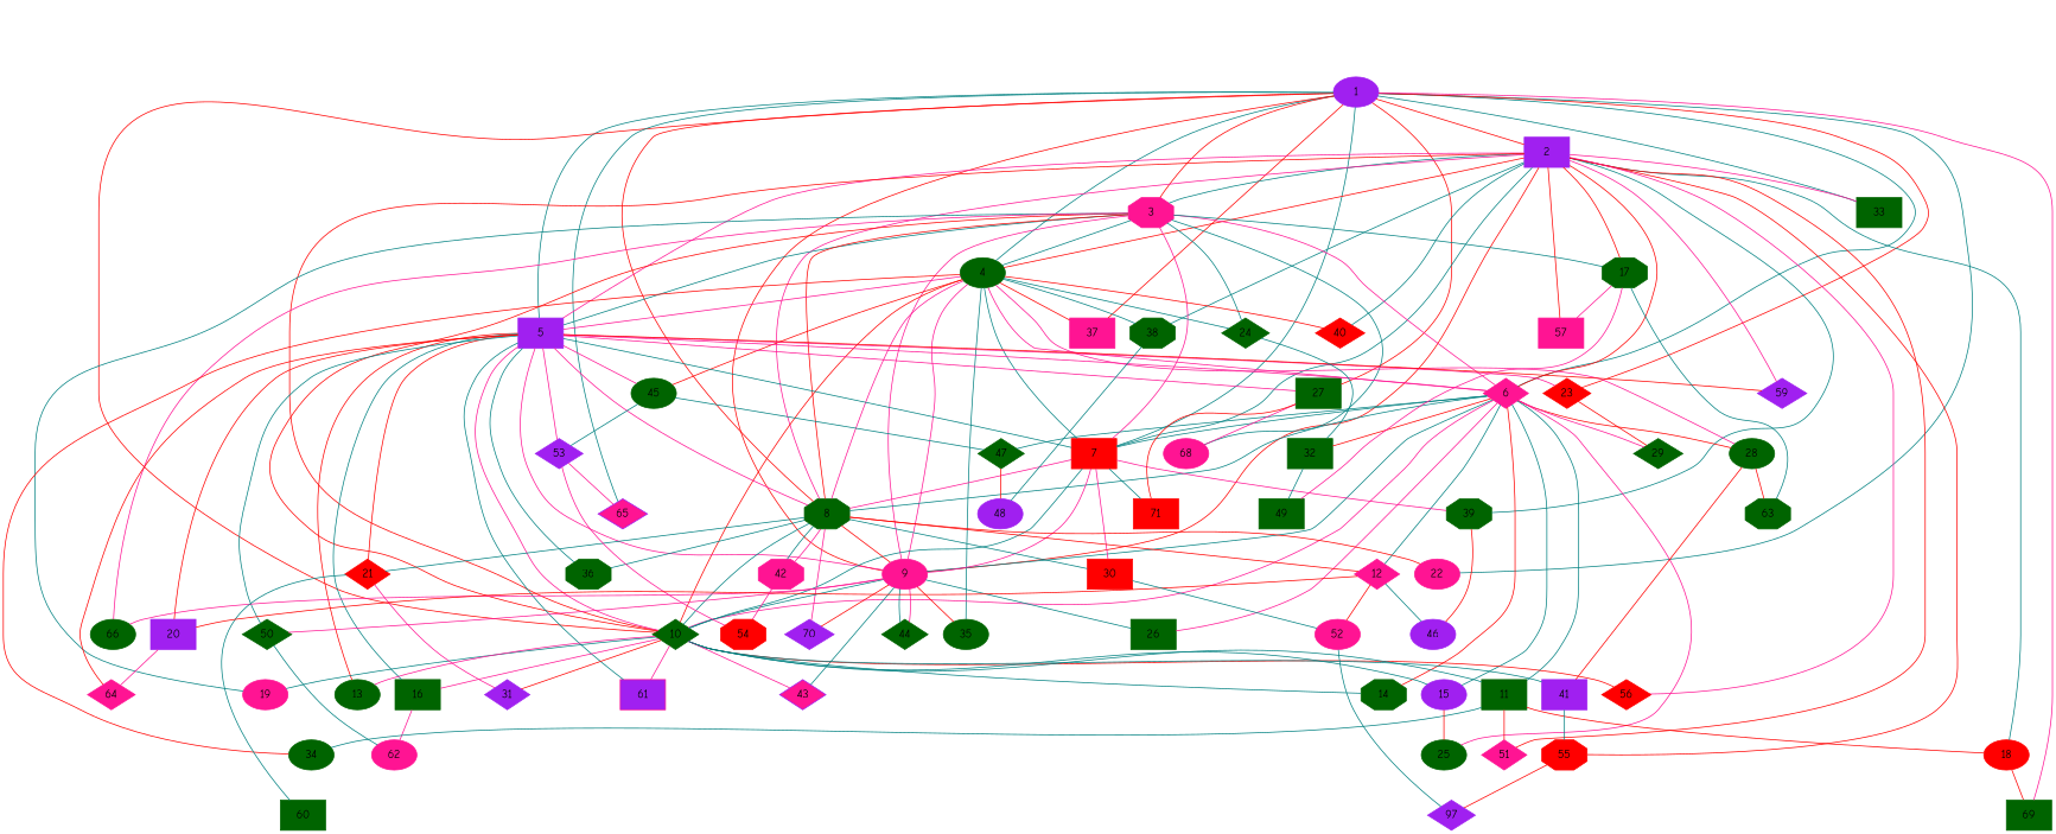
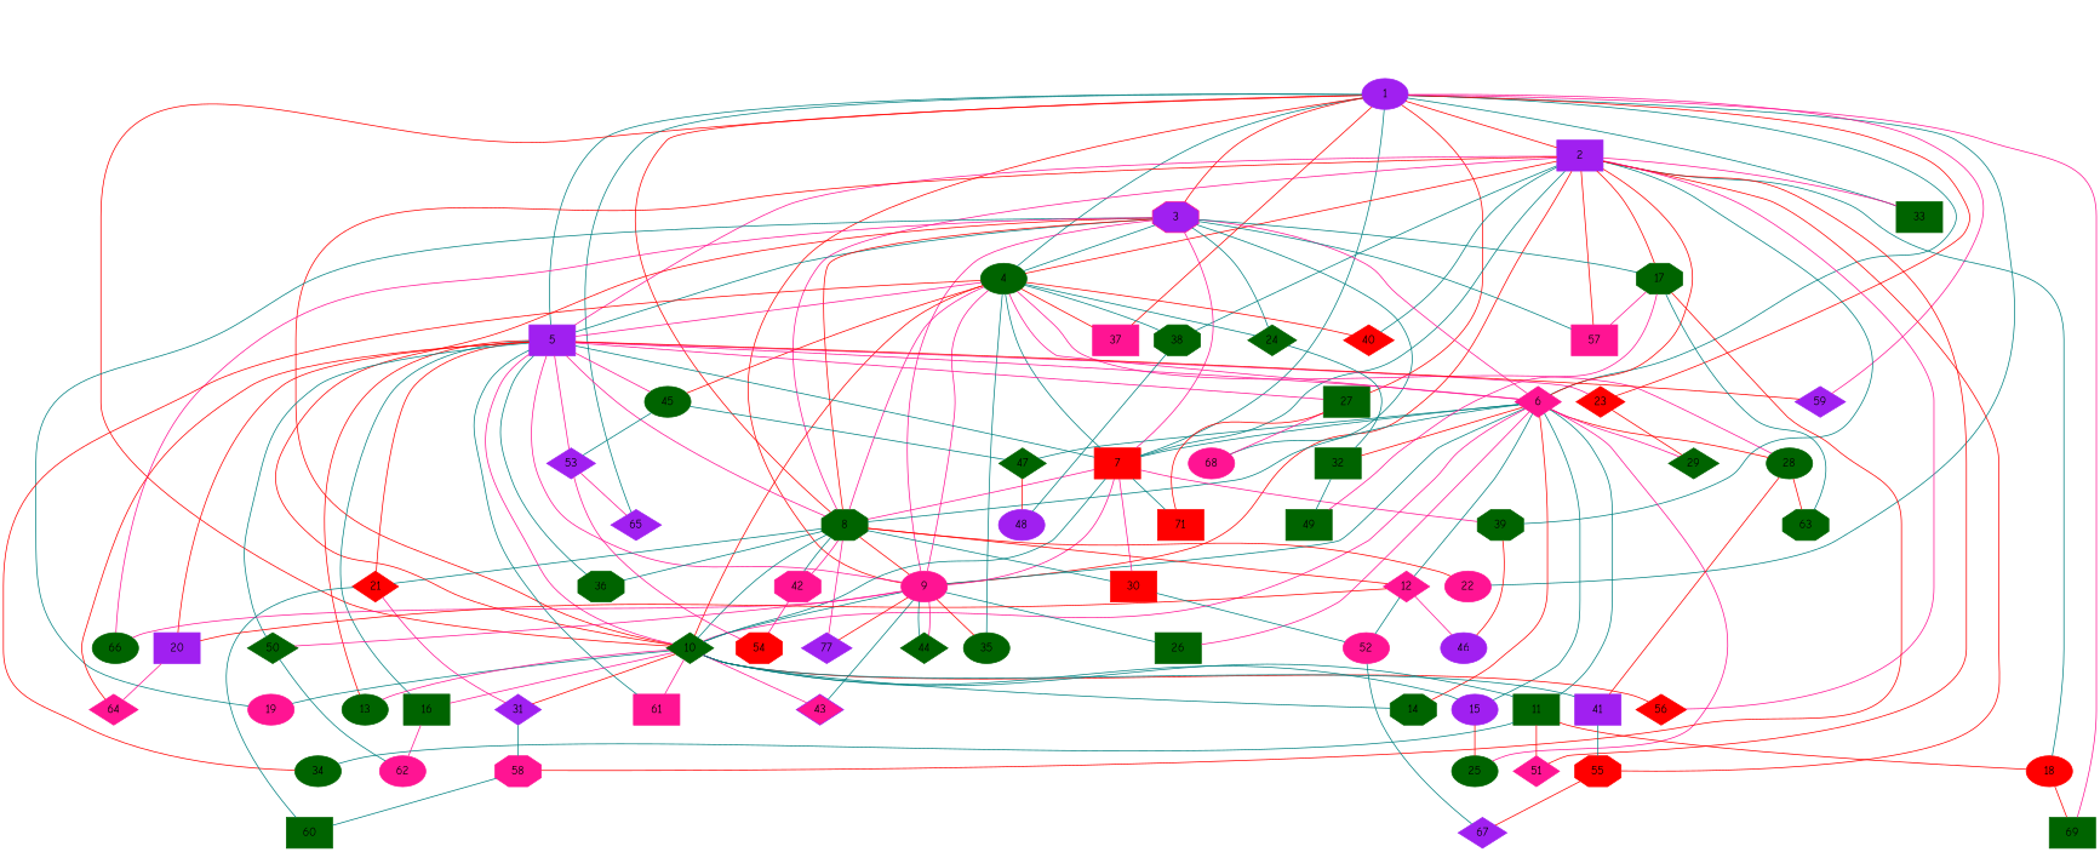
  graph {
    fontname="Comic Neue"
    node [color=darkgreen fontname="Comic Neue" shape=diamond style=filled]
    edge [color=teal fontname="Comic Neue"]
    1 [color=purple shape=ellipse]
    2 [color=purple shape=box]
-   3 [color=deeppink shape=octagon]
+   3 [color=deeppink shape=octagon fillcolor=purple]
    4 [shape=ellipse]
    5 [color=purple shape=box]
    6 [color=deeppink]
    7 [color=red shape=box]
    8 [shape=octagon]
    9 [color=deeppink shape=ellipse]
    10
    22 [color=deeppink shape=ellipse]
    23 [color=red]
    27 [shape=box]
    33 [shape=box]
    37 [color=deeppink shape=box]
-   65 [color=purple fillcolor=deeppink]
+   65 [color=purple]
    69 [shape=box]
    17 [shape=octagon]
    18 [color=red shape=ellipse]
    38 [shape=octagon]
    39 [shape=octagon]
    40 [color=red]
    51 [color=deeppink]
    55 [color=red shape=octagon]
    56 [color=red]
    57 [color=deeppink shape=box]
    59 [color=purple]
    19 [color=deeppink shape=ellipse]
    24
    66 [shape=ellipse]
    68 [color=deeppink shape=ellipse]
    28 [shape=ellipse]
    34 [shape=ellipse]
    35 [shape=ellipse]
    45 [shape=ellipse]
    13 [shape=ellipse]
    16 [shape=box]
    20 [color=purple shape=box]
    21 [color=red]
    36 [shape=octagon]
    50
    53 [color=purple]
-   61 [color=deeppink shape=box fillcolor=purple]
+   61 [color=deeppink shape=box]
    64 [color=deeppink]
    11 [shape=box]
    12 [color=deeppink]
    14 [shape=octagon]
    15 [color=purple shape=ellipse]
    25 [shape=ellipse]
    26 [shape=box]
    29
    32 [shape=box]
    47
    30 [color=red shape=box]
    71 [color=red shape=box]
    42 [color=deeppink shape=octagon]
-   70 [color=purple]
+   70 [color=purple label=77]
    43 [color=purple fillcolor=deeppink]
    44
    31 [color=purple]
    41 [color=purple shape=box]
    49 [shape=box]
+   58 [color=deeppink shape=octagon]
    63 [shape=octagon]
    48 [color=purple shape=ellipse]
    46 [color=purple shape=ellipse]
-   67 [color=purple label=97]
+   67 [color=purple]
    62 [color=deeppink shape=ellipse]
    60 [shape=box]
    54 [color=red shape=octagon]
    52 [color=deeppink shape=ellipse]
    1 -- 2 [color=red]
    1 -- 3 [color=red]
    1 -- 4
    1 -- 5
    1 -- 6
    1 -- 7
    1 -- 8 [color=red]
    1 -- 9 [color=red]
    1 -- 10 [color=red]
    1 -- 22
    1 -- 23 [color=red]
    1 -- 27 [color=red]
    1 -- 33
    1 -- 37 [color=red]
    1 -- 65
    1 -- 69 [color=deeppink]
-   2 -- 3
+   57 -- 3
    2 -- 4 [color=red]
    2 -- 5 [color=deeppink]
    2 -- 6 [color=red]
    2 -- 7
    2 -- 8 [color=deeppink]
    2 -- 9 [color=red]
    2 -- 10 [color=red]
    2 -- 33 [color=deeppink]
    2 -- 17 [color=red]
    2 -- 18
    2 -- 38
    2 -- 39
    2 -- 40
    2 -- 51 [color=red]
    2 -- 55 [color=red]
    2 -- 56 [color=deeppink]
    2 -- 57 [color=red]
-   2 -- 59 [color=deeppink]
+   1 -- 59 [color=deeppink]
    3 -- 4
    3 -- 5
    3 -- 6 [color=deeppink]
    3 -- 7 [color=deeppink]
    3 -- 8 [color=red]
    3 -- 9 [color=deeppink]
    3 -- 10 [color=red]
    3 -- 17
    3 -- 19
    3 -- 24
    3 -- 66 [color=deeppink]
    3 -- 68
    4 -- 5 [color=deeppink]
    4 -- 6 [color=deeppink]
    4 -- 7
    4 -- 8 [color=deeppink]
    4 -- 9 [color=deeppink]
    4 -- 10 [color=red]
    4 -- 37 [color=red]
    4 -- 38
    4 -- 40 [color=red]
    4 -- 24
    4 -- 28 [color=deeppink]
    4 -- 34 [color=red]
    4 -- 35
    4 -- 45 [color=red]
    5 -- 6 [color=deeppink]
    5 -- 7
    5 -- 8 [color=deeppink]
    5 -- 9 [color=deeppink]
    5 -- 10 [color=deeppink]
    5 -- 23 [color=deeppink]
    5 -- 27 [color=deeppink]
    5 -- 59 [color=red]
    5 -- 45 [color=deeppink]
    5 -- 13 [color=red]
    5 -- 16
    5 -- 20 [color=red]
    5 -- 21 [color=red]
    5 -- 36
    5 -- 50
    5 -- 53 [color=deeppink]
    5 -- 61
    5 -- 64 [color=red]
    6 -- 7
    6 -- 8
    6 -- 9
    6 -- 10 [color=deeppink]
    6 -- 28 [color=red]
    6 -- 11
    6 -- 12
    6 -- 14 [color=red]
    6 -- 15
    6 -- 25 [color=deeppink]
    6 -- 26 [color=deeppink]
    6 -- 29 [color=deeppink]
    6 -- 32 [color=red]
    6 -- 47
    7 -- 8 [color=deeppink]
    7 -- 9 [color=deeppink]
    7 -- 10
    7 -- 39 [color=deeppink]
    7 -- 30 [color=deeppink]
    7 -- 71
    8 -- 9 [color=red]
    8 -- 10
    8 -- 22 [color=red]
    8 -- 21
    8 -- 36
    8 -- 12 [color=red]
    8 -- 30
    8 -- 42
    8 -- 42 [color=deeppink]
    8 -- 70 [color=deeppink]
    9 -- 10
    9 -- 66 [color=deeppink]
    9 -- 35 [color=red]
    9 -- 50 [color=deeppink]
    9 -- 26
    9 -- 70 [color=red]
    9 -- 43
    9 -- 44
    9 -- 44 [color=deeppink]
    10 -- 56 [color=red]
    10 -- 19
    10 -- 13 [color=deeppink]
    10 -- 16 [color=deeppink]
    10 -- 61 [color=deeppink]
    10 -- 11
    10 -- 14
    10 -- 15
    10 -- 43 [color=deeppink]
    10 -- 31 [color=red]
    10 -- 41
    23 -- 29 [color=red]
    27 -- 68 [color=deeppink]
    27 -- 71 [color=red]
    17 -- 57 [color=deeppink]
    17 -- 49 [color=deeppink]
+   17 -- 58 [color=red]
    17 -- 63
    18 -- 69 [color=red]
    38 -- 48
    39 -- 46 [color=red]
    55 -- 67 [color=red]
    24 -- 32
    28 -- 41 [color=red]
    28 -- 63 [color=red]
    45 -- 53
    45 -- 47
    16 -- 62 [color=deeppink]
    20 -- 64 [color=deeppink]
    21 -- 31 [color=deeppink]
    21 -- 60
    50 -- 62
    53 -- 65 [color=deeppink]
    53 -- 54 [color=deeppink]
    11 -- 18 [color=red]
    11 -- 51 [color=red]
    11 -- 34
    12 -- 20 [color=red]
-   12 -- 46
-   12 -- 52 [color=red]
+   12 -- 46 [color=deeppink]
+   12 -- 52
    15 -- 25 [color=red]
    32 -- 49
    47 -- 48 [color=red]
    30 -- 52
    42 -- 54 [color=deeppink]
+   31 -- 58
    41 -- 55
+   58 -- 60
    52 -- 67
  }
